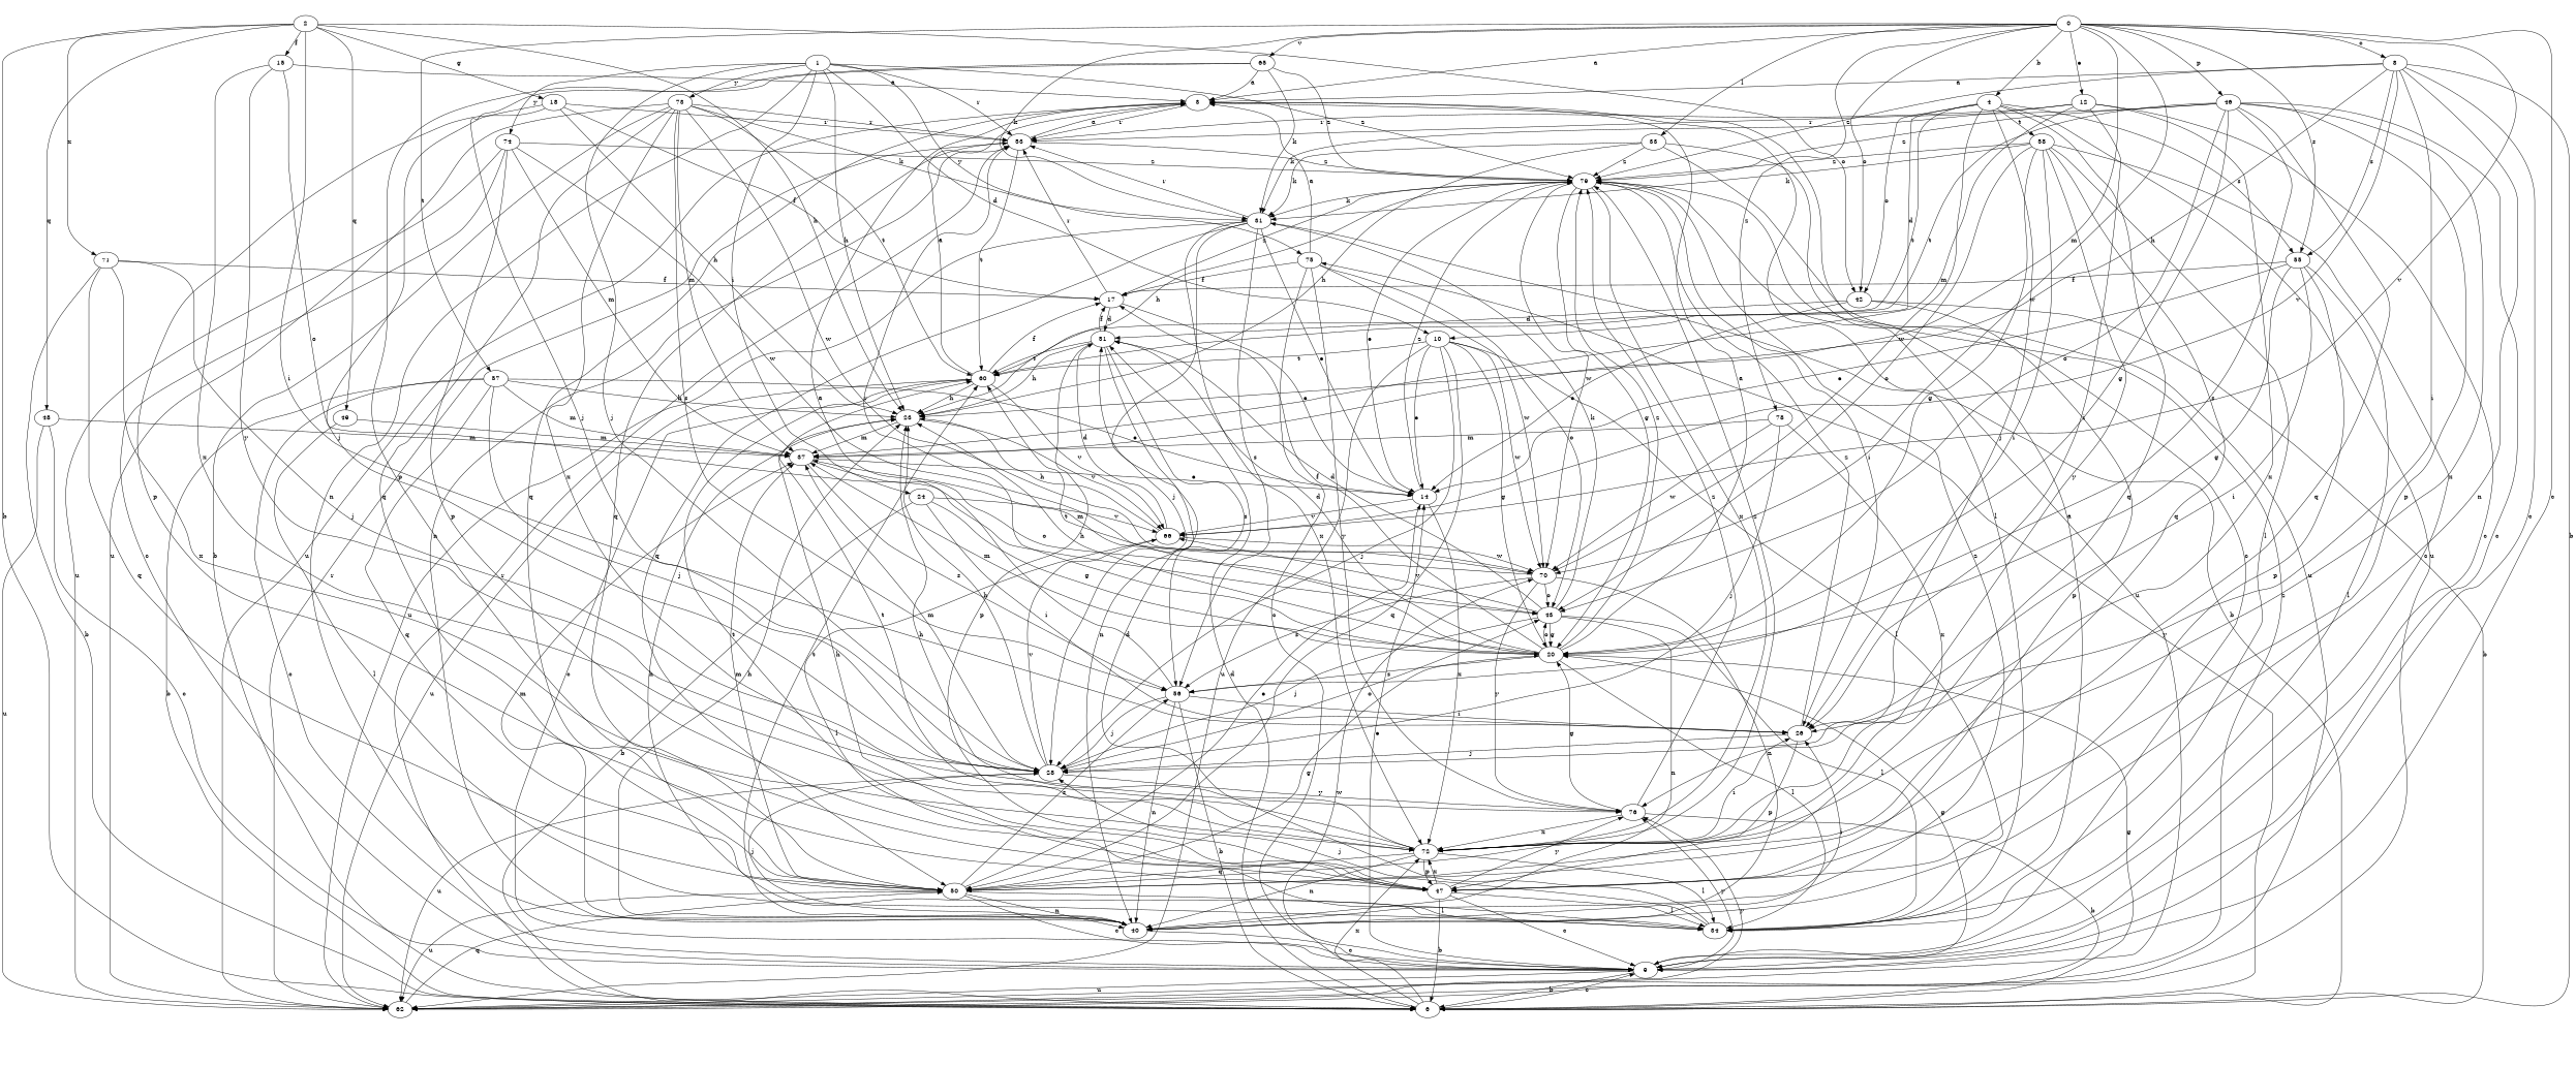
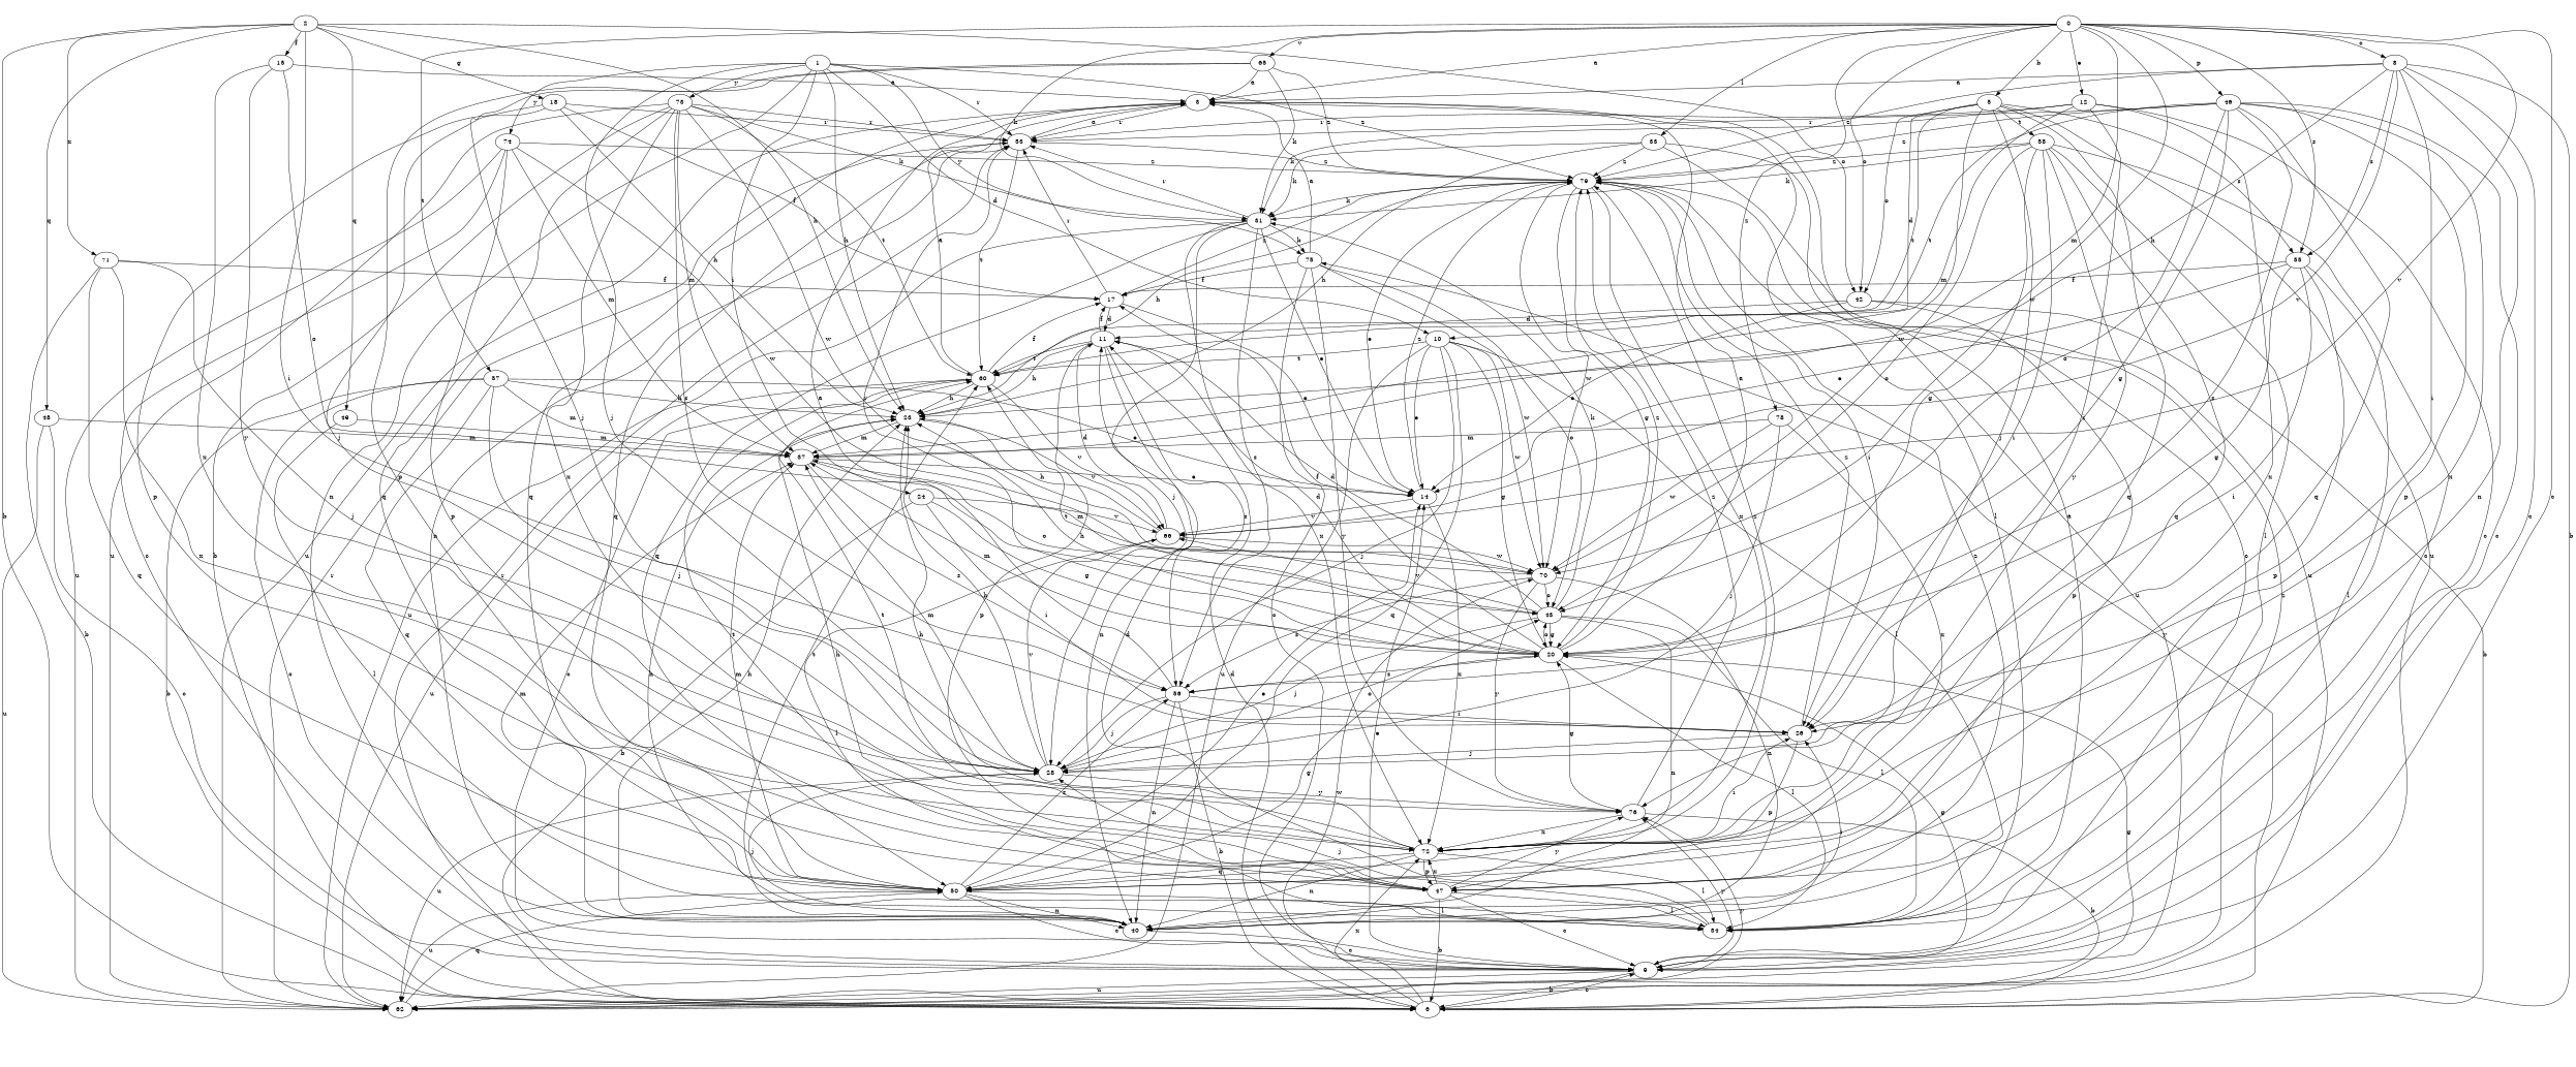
  strict digraph {
    0
    3
-   4
+   4 [label=5]
    8
    9
    12
    31
    33
    37
    42
    46
    55
    57
    65
    66
    70
    78
    53
    34
    50
    62
    10
    28
    58
    60
    23
    40
    79
    6
    26
    20
    14
    76
    72
    56
    43
-   11 [label=51]
+   11
    47
    17
    1
    24
    73
    74
    75
    2
    15
    18
    48
    49
    71
    0 -> 3 [label=a]
    0 -> 4 [label=b]
    0 -> 8 [label=c]
    0 -> 9 [label=c]
    0 -> 12 [label=e]
    0 -> 31 [label=k]
    0 -> 33 [label=l]
    0 -> 37 [label=m]
    0 -> 42 [label=o]
    0 -> 46 [label=p]
    0 -> 55 [label=s]
    0 -> 57 [label=t]
    0 -> 65 [label=v]
    0 -> 66 [label=v]
    0 -> 70 [label=w]
    0 -> 78 [label=z]
    3 -> 53 [label=r]
    3 -> 34 [label=l]
    3 -> 50 [label=q]
    3 -> 62 [label=u]
    4 -> 42 [label=o]
    4 -> 55 [label=s]
    4 -> 70 [label=w]
    4 -> 50 [label=q]
    4 -> 62 [label=u]
    4 -> 10 [label=d]
    4 -> 28 [label=j]
    4 -> 58 [label=t]
    4 -> 60 [label=t]
    8 -> 3 [label=a]
    8 -> 9 [label=c]
    8 -> 55 [label=s]
    8 -> 66 [label=v]
    8 -> 23 [label=h]
    8 -> 40 [label=n]
    8 -> 79 [label=z]
    8 -> 6 [label=b]
    8 -> 26 [label=i]
    9 -> 62 [label=u]
    9 -> 6 [label=b]
    9 -> 20 [label=g]
    9 -> 14 [label=e]
    9 -> 76 [label=y]
    12 -> 9 [label=c]
    12 -> 31 [label=k]
    12 -> 37 [label=m]
    12 -> 53 [label=r]
    12 -> 26 [label=i]
    12 -> 72 [label=x]
    31 -> 53 [label=r]
    31 -> 50 [label=q]
    31 -> 62 [label=u]
    31 -> 28 [label=j]
-   31 -> 6 [label=b]
+   31 -> 75 [label=b]
    31 -> 14 [label=e]
    31 -> 72 [label=x]
    31 -> 56 [label=s]
    33 -> 9 [label=c]
    33 -> 31 [label=k]
    33 -> 62 [label=u]
    33 -> 23 [label=h]
    33 -> 79 [label=z]
    37 -> 14 [label=e]
    37 -> 56 [label=s]
    37 -> 43 [label=o]
    42 -> 6 [label=b]
    42 -> 14 [label=e]
    42 -> 11 [label=d]
    42 -> 47 [label=p]
    46 -> 9 [label=c]
    46 -> 53 [label=r]
    46 -> 50 [label=q]
    46 -> 60 [label=t]
    46 -> 79 [label=z]
    46 -> 20 [label=g]
    46 -> 72 [label=x]
    46 -> 56 [label=s]
    46 -> 43 [label=o]
    46 -> 47 [label=p]
    55 -> 34 [label=l]
    55 -> 26 [label=i]
    55 -> 20 [label=g]
    55 -> 14 [label=e]
    55 -> 47 [label=p]
    55 -> 17 [label=f]
    57 -> 9 [label=c]
    57 -> 37 [label=m]
    57 -> 50 [label=q]
    57 -> 28 [label=j]
    57 -> 23 [label=h]
    57 -> 6 [label=b]
    57 -> 14 [label=e]
    65 -> 3 [label=a]
    65 -> 31 [label=k]
    65 -> 28 [label=j]
    65 -> 79 [label=z]
    65 -> 47 [label=p]
    66 -> 70 [label=w]
    66 -> 34 [label=l]
    66 -> 23 [label=h]
    66 -> 11 [label=d]
    70 -> 37 [label=m]
    70 -> 40 [label=n]
    70 -> 76 [label=y]
    70 -> 56 [label=s]
    70 -> 43 [label=o]
    78 -> 37 [label=m]
    78 -> 70 [label=w]
    78 -> 28 [label=j]
    78 -> 72 [label=x]
    53 -> 3 [label=a]
    53 -> 50 [label=q]
    53 -> 60 [label=t]
    53 -> 40 [label=n]
    53 -> 79 [label=z]
    34 -> 3 [label=a]
    34 -> 28 [label=j]
    34 -> 23 [label=h]
    34 -> 11 [label=d]
    50 -> 9 [label=c]
    50 -> 37 [label=m]
    50 -> 34 [label=l]
    50 -> 62 [label=u]
    50 -> 40 [label=n]
    50 -> 20 [label=g]
    50 -> 14 [label=e]
    50 -> 56 [label=s]
    62 -> 53 [label=r]
    62 -> 50 [label=q]
    62 -> 79 [label=z]
    62 -> 76 [label=y]
    10 -> 70 [label=w]
    10 -> 34 [label=l]
    10 -> 50 [label=q]
    10 -> 62 [label=u]
    10 -> 28 [label=j]
    10 -> 60 [label=t]
    10 -> 20 [label=g]
    10 -> 14 [label=e]
    28 -> 37 [label=m]
    28 -> 66 [label=v]
    28 -> 62 [label=u]
    28 -> 23 [label=h]
    28 -> 76 [label=y]
    28 -> 43 [label=o]
    58 -> 9 [label=c]
    58 -> 31 [label=k]
    58 -> 34 [label=l]
    58 -> 50 [label=q]
    58 -> 79 [label=z]
    58 -> 26 [label=i]
    58 -> 20 [label=g]
    58 -> 76 [label=y]
    58 -> 43 [label=o]
    60 -> 3 [label=a]
    60 -> 9 [label=c]
    60 -> 66 [label=v]
    60 -> 62 [label=u]
    60 -> 23 [label=h]
    60 -> 17 [label=f]
    23 -> 37 [label=m]
    23 -> 66 [label=v]
    40 -> 9 [label=c]
    40 -> 37 [label=m]
    40 -> 28 [label=j]
    40 -> 60 [label=t]
    40 -> 23 [label=h]
    40 -> 79 [label=z]
    40 -> 26 [label=i]
    79 -> 31 [label=k]
    79 -> 70 [label=w]
    79 -> 62 [label=u]
    79 -> 23 [label=h]
    79 -> 26 [label=i]
    79 -> 20 [label=g]
    79 -> 14 [label=e]
    79 -> 72 [label=x]
    6 -> 9 [label=c]
    6 -> 70 [label=w]
    6 -> 53 [label=r]
    6 -> 20 [label=g]
    6 -> 72 [label=x]
    6 -> 11 [label=d]
    6 -> 75 [label=y]
    26 -> 28 [label=j]
    26 -> 79 [label=z]
    26 -> 47 [label=p]
    20 -> 3 [label=a]
    20 -> 37 [label=m]
    20 -> 53 [label=r]
    20 -> 34 [label=l]
    20 -> 60 [label=t]
    20 -> 23 [label=h]
    20 -> 79 [label=z]
    20 -> 56 [label=s]
    20 -> 43 [label=o]
    20 -> 11 [label=d]
    20 -> 17 [label=f]
    14 -> 66 [label=v]
    14 -> 79 [label=z]
    14 -> 72 [label=x]
    76 -> 79 [label=z]
    76 -> 6 [label=b]
    76 -> 20 [label=g]
    76 -> 72 [label=x]
    72 -> 34 [label=l]
    72 -> 50 [label=q]
    72 -> 60 [label=t]
    72 -> 23 [label=h]
    72 -> 40 [label=n]
    72 -> 79 [label=z]
    72 -> 26 [label=i]
    72 -> 47 [label=p]
    56 -> 3 [label=a]
    56 -> 28 [label=j]
    56 -> 40 [label=n]
    56 -> 6 [label=b]
    56 -> 26 [label=i]
    43 -> 31 [label=k]
    43 -> 66 [label=v]
    43 -> 34 [label=l]
    43 -> 28 [label=j]
    43 -> 40 [label=n]
    43 -> 20 [label=g]
    43 -> 11 [label=d]
    11 -> 60 [label=t]
    11 -> 23 [label=h]
    11 -> 40 [label=n]
    11 -> 56 [label=s]
    11 -> 47 [label=p]
    11 -> 17 [label=f]
    47 -> 9 [label=c]
    47 -> 34 [label=l]
    47 -> 60 [label=t]
    47 -> 23 [label=h]
    47 -> 6 [label=b]
    47 -> 76 [label=y]
    47 -> 72 [label=x]
    17 -> 53 [label=r]
    17 -> 79 [label=z]
    17 -> 14 [label=e]
    17 -> 11 [label=d]
    1 -> 53 [label=r]
    1 -> 10 [label=d]
    1 -> 28 [label=j]
    1 -> 23 [label=h]
    1 -> 40 [label=n]
    1 -> 79 [label=z]
    1 -> 24 [label=i]
    1 -> 73 [label=y]
    1 -> 74 [label=y]
    1 -> 75 [label=y]
    24 -> 66 [label=v]
    24 -> 6 [label=b]
    24 -> 26 [label=i]
    24 -> 20 [label=g]
    73 -> 31 [label=k]
    73 -> 37 [label=m]
    73 -> 70 [label=w]
    73 -> 53 [label=r]
    73 -> 50 [label=q]
    73 -> 62 [label=u]
    73 -> 60 [label=t]
    73 -> 6 [label=b]
    73 -> 72 [label=x]
    73 -> 56 [label=s]
    74 -> 9 [label=c]
    74 -> 37 [label=m]
    74 -> 70 [label=w]
    74 -> 62 [label=u]
    74 -> 79 [label=z]
    74 -> 47 [label=p]
    75 -> 3 [label=a]
    75 -> 9 [label=c]
    75 -> 70 [label=w]
    75 -> 76 [label=y]
    75 -> 43 [label=o]
    75 -> 17 [label=f]
    2 -> 42 [label=o]
    2 -> 23 [label=h]
    2 -> 6 [label=b]
    2 -> 26 [label=i]
    2 -> 15 [label=f]
    2 -> 18 [label=g]
    2 -> 48 [label=q]
    2 -> 49 [label=q]
    2 -> 71 [label=x]
    15 -> 3 [label=a]
    15 -> 76 [label=y]
    15 -> 72 [label=x]
    15 -> 43 [label=o]
    18 -> 53 [label=r]
    18 -> 28 [label=j]
    18 -> 23 [label=h]
    18 -> 47 [label=p]
    18 -> 17 [label=f]
    48 -> 9 [label=c]
    48 -> 37 [label=m]
    48 -> 62 [label=u]
    49 -> 37 [label=m]
    49 -> 34 [label=l]
    71 -> 50 [label=q]
    71 -> 28 [label=j]
    71 -> 6 [label=b]
    71 -> 72 [label=x]
    71 -> 17 [label=f]
  }
